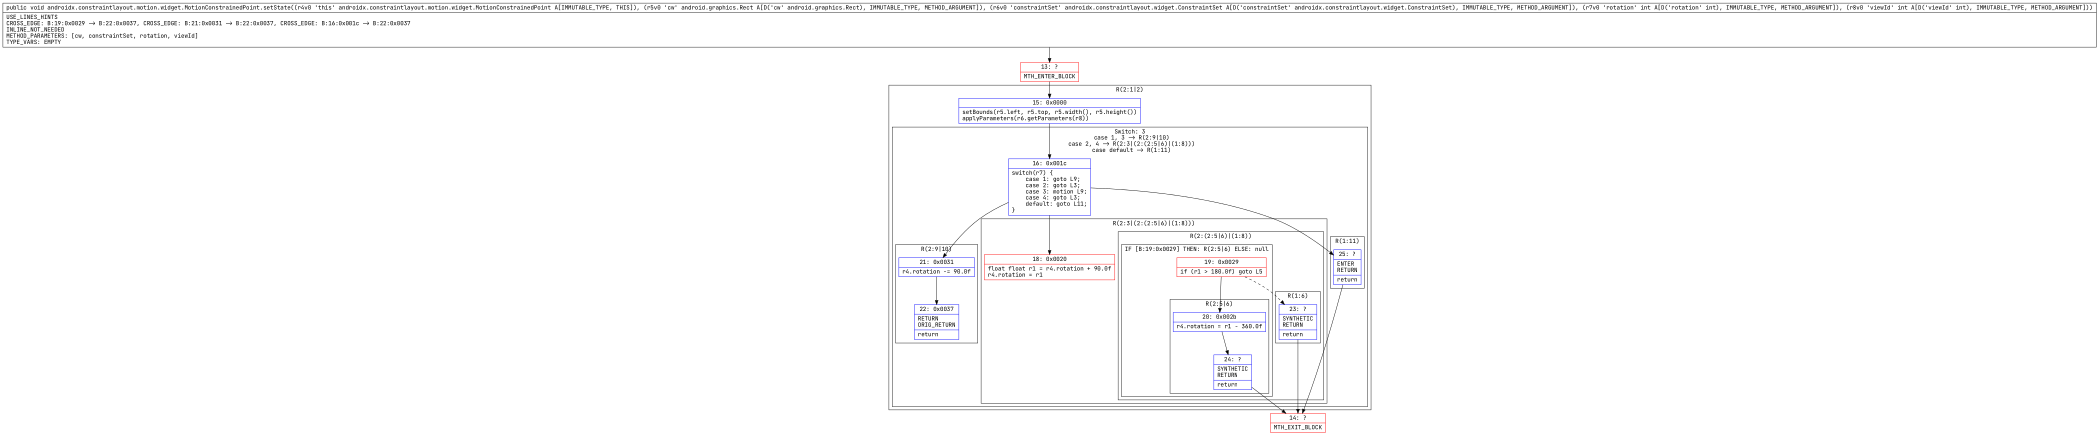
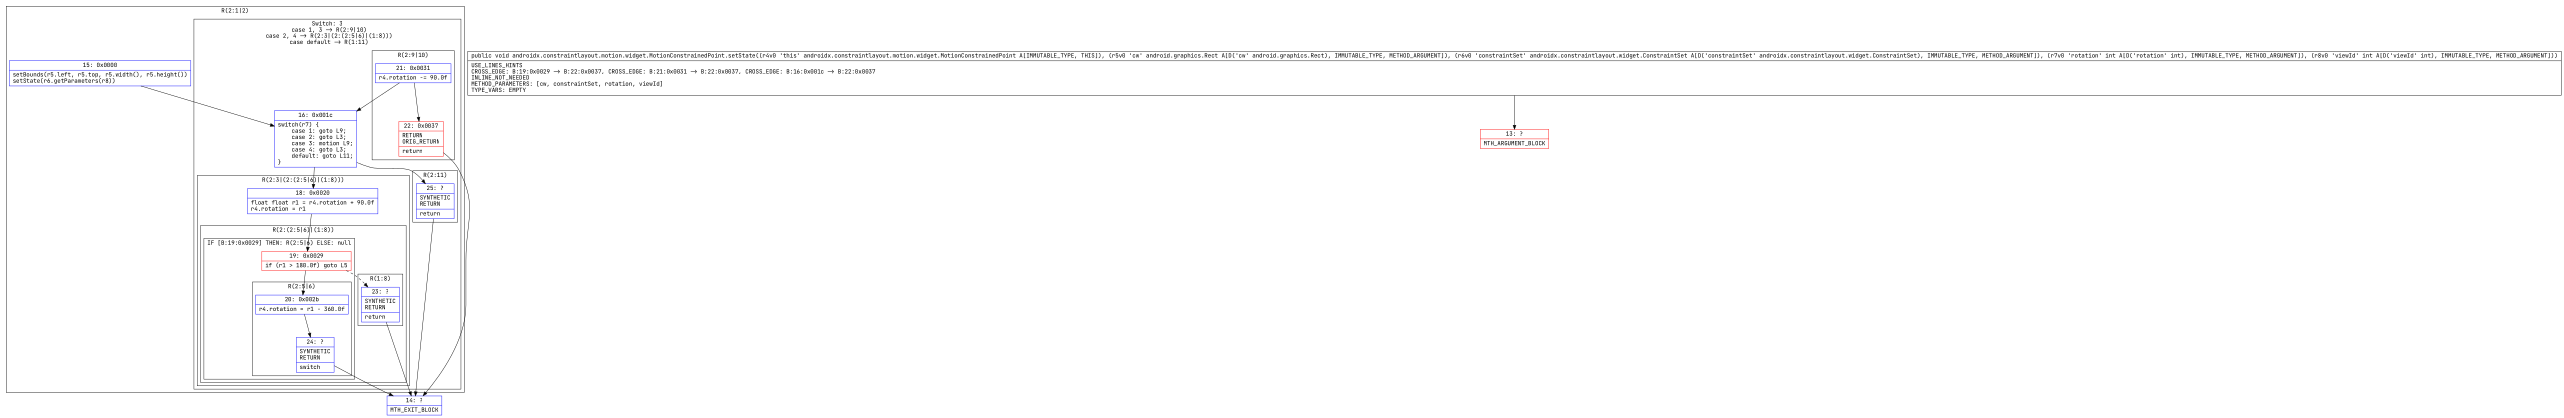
  digraph {
    fontname="JetBrains Mono"
    node [color=blue fontname="JetBrains Mono" shape=record]
    edge [fontname="JetBrains Mono"]
    n1 [label="{21\:\ 0x0031|r4.rotation \-= 90.0f\l}"]
-   n2 [label="{22\:\ 0x0037|RETURN\lORIG_RETURN\l|return\l}"]
+   n2 [color=red label="{22\:\ 0x0037|RETURN\lORIG_RETURN\l|return\l}"]
    n3 [label="{20\:\ 0x002b|r4.rotation = r1 \- 360.0f\l}"]
-   n4 [label="{24\:\ ?|SYNTHETIC\lRETURN\l|return\l}"]
+   n4 [label="{24\:\ ?|SYNTHETIC\lRETURN\l|switch\l}"]
    n5 [color=red label="{19\:\ 0x0029|if (r1 \> 180.0f) goto L5\l}"]
    n6 [label="{23\:\ ?|SYNTHETIC\lRETURN\l|return\l}"]
-   n7 [color=red label="{18\:\ 0x0020|float float r1 = r4.rotation + 90.0f\lr4.rotation = r1\l}"]
-   n8 [label="{25\:\ ?|ENTER\lRETURN\l|return\l}"]
+   n7 [label="{18\:\ 0x0020|float float r1 = r4.rotation + 90.0f\lr4.rotation = r1\l}"]
+   n8 [label="{25\:\ ?|SYNTHETIC\lRETURN\l|return\l}"]
    n9 [label="{16\:\ 0x001c|switch(r7) \{\l    case 1: goto L9;\l    case 2: goto L3;\l    case 3: motion L9;\l    case 4: goto L3;\l    default: goto L11;\l\}\l}"]
-   n10 [label="{15\:\ 0x0000|setBounds(r5.left, r5.top, r5.width(), r5.height())\lapplyParameters(r6.getParameters(r8))\l}"]
-   n11 [color=red label="{14\:\ ?|MTH_EXIT_BLOCK\l}"]
-   n12 [color=red label="{13\:\ ?|MTH_ENTER_BLOCK\l}"]
+   n10 [label="{15\:\ 0x0000|setBounds(r5.left, r5.top, r5.width(), r5.height())\lsetState(r6.getParameters(r8))\l}"]
+   n11 [label="{14\:\ ?|MTH_EXIT_BLOCK\l}"]
+   n12 [color=red label="{13\:\ ?|MTH_ARGUMENT_BLOCK\l}"]
    n13 [label="{public void androidx.constraintlayout.motion.widget.MotionConstrainedPoint.setState((r4v0 'this' androidx.constraintlayout.motion.widget.MotionConstrainedPoint A[IMMUTABLE_TYPE, THIS]), (r5v0 'cw' android.graphics.Rect A[D('cw' android.graphics.Rect), IMMUTABLE_TYPE, METHOD_ARGUMENT]), (r6v0 'constraintSet' androidx.constraintlayout.widget.ConstraintSet A[D('constraintSet' androidx.constraintlayout.widget.ConstraintSet), IMMUTABLE_TYPE, METHOD_ARGUMENT]), (r7v0 'rotation' int A[D('rotation' int), IMMUTABLE_TYPE, METHOD_ARGUMENT]), (r8v0 'viewId' int A[D('viewId' int), IMMUTABLE_TYPE, METHOD_ARGUMENT]))  | USE_LINES_HINTS\lCROSS_EDGE: B:19:0x0029 \-\> B:22:0x0037, CROSS_EDGE: B:21:0x0031 \-\> B:22:0x0037, CROSS_EDGE: B:16:0x001c \-\> B:22:0x0037\lINLINE_NOT_NEEDED\lMETHOD_PARAMETERS: [cw, constraintSet, rotation, viewId]\lTYPE_VARS: EMPTY\l}" color=""]
    subgraph cluster_1 {
      label="R(2:1|2)"
      n10
      subgraph cluster_2 {
        label="Switch: 3\n case 1, 3 -> R(2:9|10)\n case 2, 4 -> R(2:3|(2:(2:5|6)|(1:8)))\n case default -> R(1:11)"
        n9
        subgraph cluster_3 {
          label="R(2:9|10)"
          n1
          n2
        }
        subgraph cluster_4 {
          label="R(2:3|(2:(2:5|6)|(1:8)))"
          n7
          subgraph cluster_5 {
            label="R(2:(2:5|6)|(1:8))"
            subgraph cluster_6 {
              label="IF [B:19:0x0029] THEN: R(2:5|6) ELSE: null"
              n5
              subgraph cluster_7 {
                label="R(2:5|6)"
                n3
                n4
              }
            }
            subgraph cluster_8 {
-             label="R(1:6)"
+             label="R(1:8)"
              n6
            }
          }
        }
        subgraph cluster_9 {
-         label="R(1:11)"
+         label="R(2:11)"
          n8
        }
      }
    }
    n1 -> n2
+   n2 -> n11
    n3 -> n4
    n4 -> n11
    n5 -> n3
    n5 -> n6 [style=dashed]
    n6 -> n11
+   n7 -> n5
    n8 -> n11
-   n9 -> n1
+   n1 -> n9
    n9 -> n7
    n9 -> n8
    n10 -> n9
-   n12 -> n10
    n13 -> n12
  }
